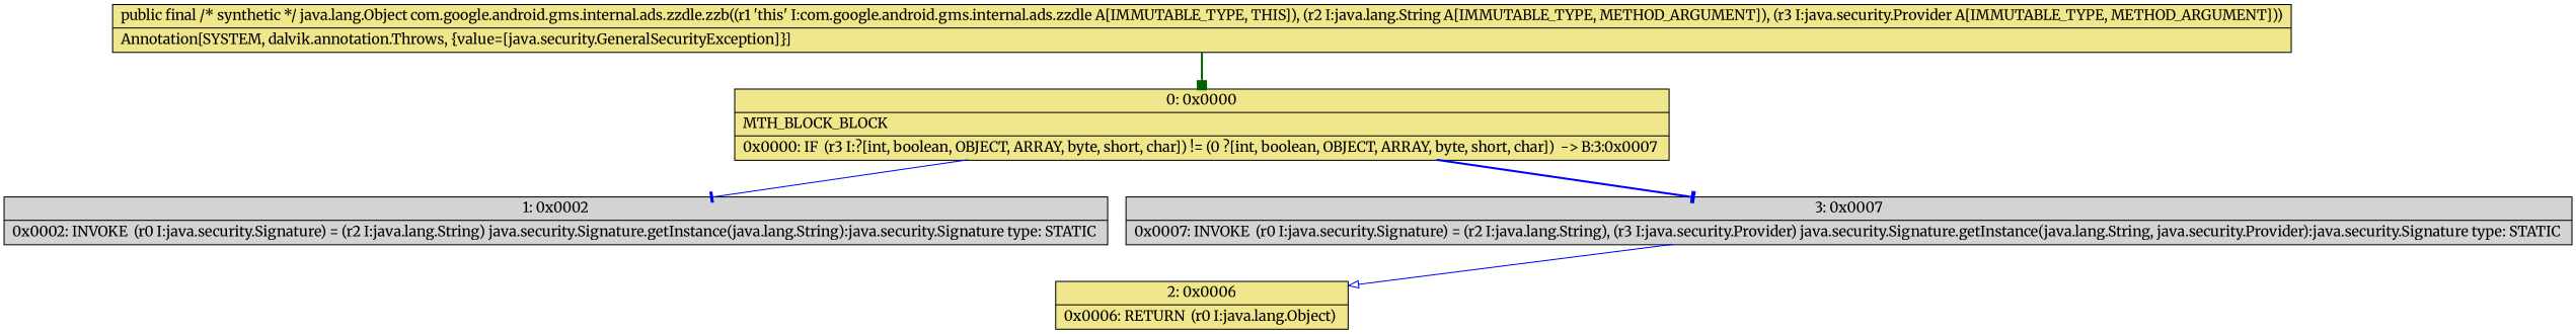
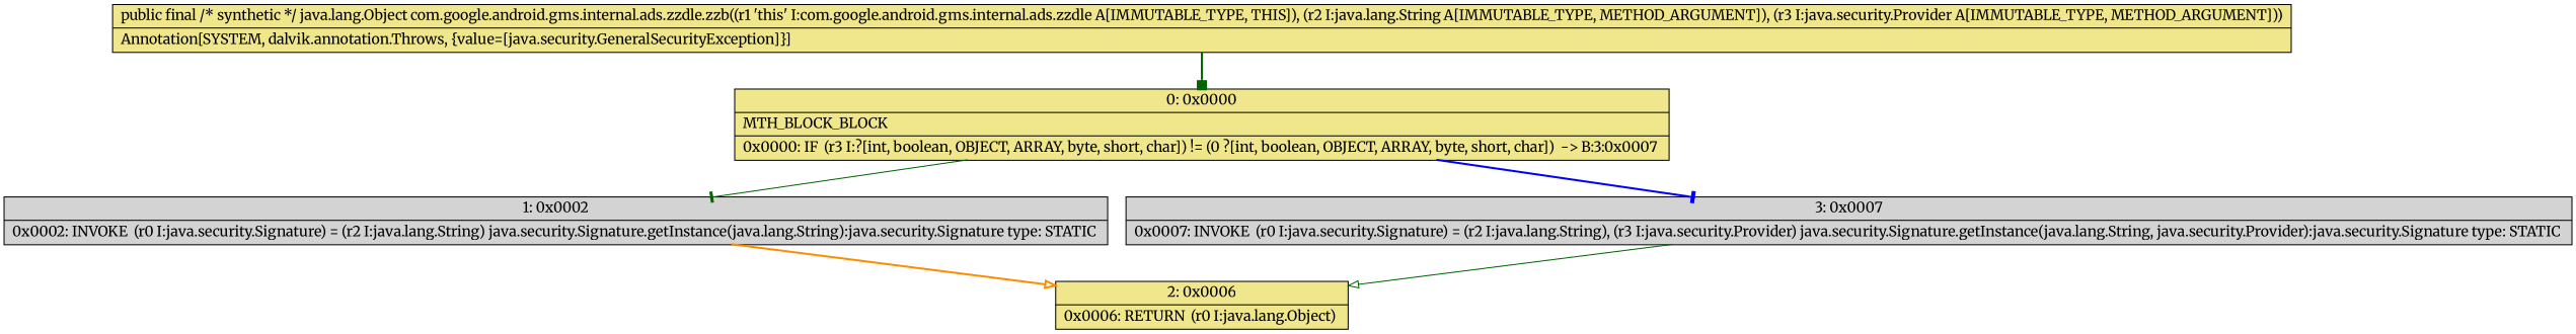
  digraph {
    fontname=Merriweather
    node [fillcolor=khaki fontname=Merriweather shape=record style=filled]
    edge [arrowhead=tee color=blue fontname=Merriweather style=bold]
    n1 [label="{0\:\ 0x0000|MTH_BLOCK_BLOCK\l|0x0000: IF  (r3 I:?[int, boolean, OBJECT, ARRAY, byte, short, char]) != (0 ?[int, boolean, OBJECT, ARRAY, byte, short, char])  \-\> B:3:0x0007 \l}"]
    n2 [fillcolor=lightgrey label="{1\:\ 0x0002|0x0002: INVOKE  (r0 I:java.security.Signature) = (r2 I:java.lang.String) java.security.Signature.getInstance(java.lang.String):java.security.Signature type: STATIC \l}"]
    n3 [fillcolor=lightgrey label="{3\:\ 0x0007|0x0007: INVOKE  (r0 I:java.security.Signature) = (r2 I:java.lang.String), (r3 I:java.security.Provider) java.security.Signature.getInstance(java.lang.String, java.security.Provider):java.security.Signature type: STATIC \l}"]
    n4 [label="{2\:\ 0x0006|0x0006: RETURN  (r0 I:java.lang.Object) \l}"]
    n5 [label="{public final \/* synthetic *\/ java.lang.Object com.google.android.gms.internal.ads.zzdle.zzb((r1 'this' I:com.google.android.gms.internal.ads.zzdle A[IMMUTABLE_TYPE, THIS]), (r2 I:java.lang.String A[IMMUTABLE_TYPE, METHOD_ARGUMENT]), (r3 I:java.security.Provider A[IMMUTABLE_TYPE, METHOD_ARGUMENT]))  | Annotation[SYSTEM, dalvik.annotation.Throws, \{value=[java.security.GeneralSecurityException]\}]\l}"]
-   n1 -> n2 [style=solid]
+   n1 -> n2 [color=darkgreen style=solid]
    n1 -> n3
-   n3 -> n4 [arrowhead=onormal style=solid]
+   n2 -> n4 [arrowhead=onormal color=darkorange]
+   n3 -> n4 [arrowhead=onormal color=darkgreen style=solid]
    n5 -> n1 [arrowhead=box color=darkgreen]
  }
